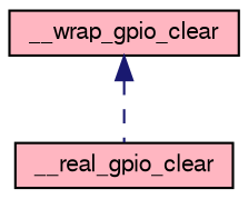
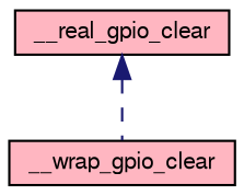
  digraph {
    rankdir=TB
    node [color=black fillcolor=lightpink fontname=FreeSans fontsize=10 shape=record style=filled]
    n1 [fontcolor=black height=0.2 label=__real_gpio_clear width=0.4]
    n2 [height=0.2 label=__wrap_gpio_clear width=0.4]
-   n2 -> n1 [color=midnightblue dir=back fontname=FreeSans fontsize=10 labelfontname=FreeSans labelfontsize=10 style=dashed]
+   n1 -> n2 [color=midnightblue dir=back fontname=FreeSans fontsize=10 labelfontname=FreeSans labelfontsize=10 style=dashed]
  }
